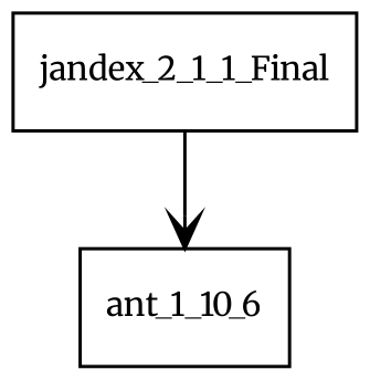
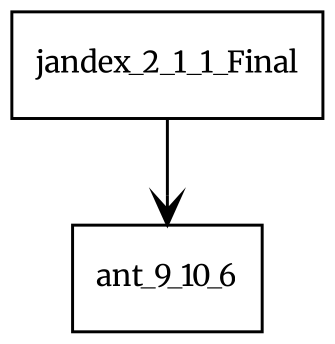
  digraph {
    fontname=Merriweather
    node [fontsize=10.0 shape=box color=black fontname=Merriweather]
    jandex_2_1_1_Final
-   ant_1_10_6
+   ant_1_10_6 [label=ant_9_10_6]
    jandex_2_1_1_Final -> ant_1_10_6 [color=black arrowhead=vee fontname=Merriweather]
  }
